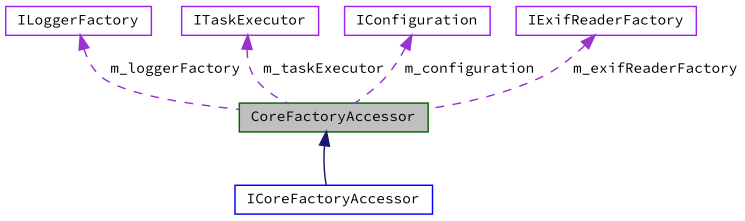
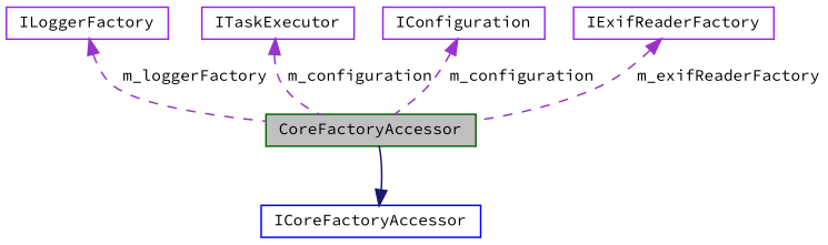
  digraph {
    fontname="Source Code Pro"
    node [color=purple fillcolor=white fontname="Source Code Pro" fontsize=10 shape=record style=filled]
    edge [color=darkorchid3 dir=back fontname="Source Code Pro" fontsize=10 labelfontname=Helvetica labelfontsize=10 style=dashed]
    n1 [color=darkgreen fillcolor=grey75 fontcolor=black height=0.2 label=CoreFactoryAccessor width=0.4]
    n2 [color=blue height=0.2 label=ICoreFactoryAccessor width=0.4]
    n3 [height=0.2 label=ILoggerFactory width=0.4]
    n4 [height=0.2 label=ITaskExecutor width=0.4]
    n5 [height=0.2 label=IConfiguration width=0.4]
    n6 [height=0.2 label=IExifReaderFactory width=0.4]
-   n1 -> n2 [color=midnightblue style=solid]
+   n2 -> n1 [color=midnightblue style=solid]
    n3 -> n1 [label=" m_loggerFactory"]
-   n4 -> n1 [label=" m_taskExecutor"]
+   n4 -> n1 [label=" m_configuration"]
    n5 -> n1 [label=" m_configuration"]
    n6 -> n1 [label=" m_exifReaderFactory"]
  }
